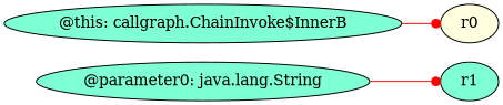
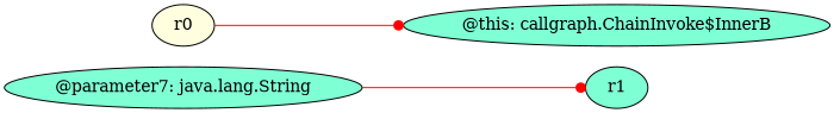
  digraph {
    rankdir=LR
    node [fillcolor=aquamarine style=filled]
    edge [arrowhead=dot color=red]
    n1 [label=r1]
-   n2 [label="@parameter0: java.lang.String"]
+   n2 [label="@parameter7: java.lang.String"]
    n3 [fillcolor=lightyellow label=r0]
    n4 [label="@this: callgraph.ChainInvoke$InnerB"]
    n2 -> n1
-   n4 -> n3
+   n3 -> n4
  }
